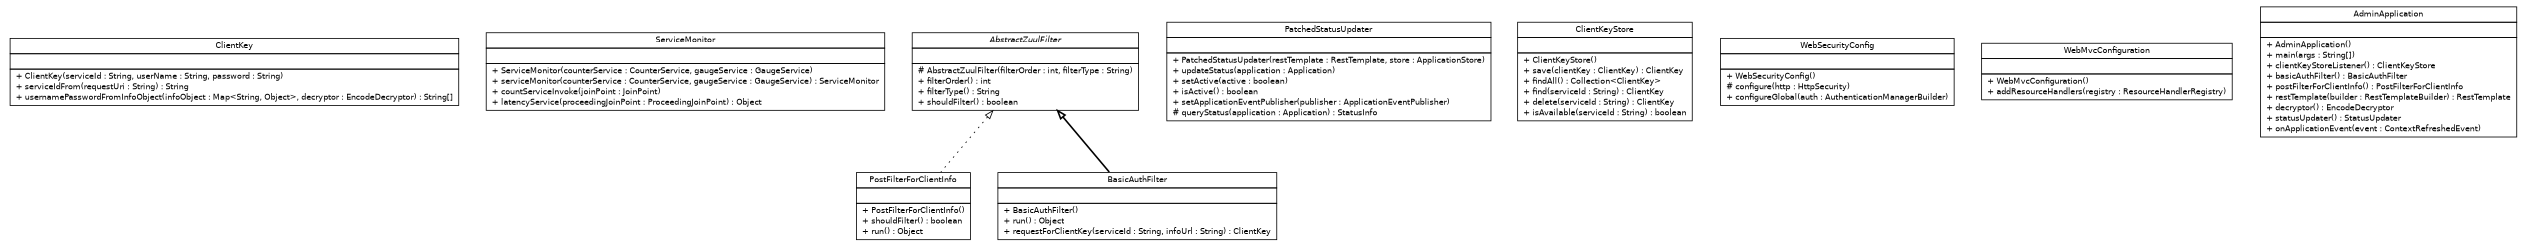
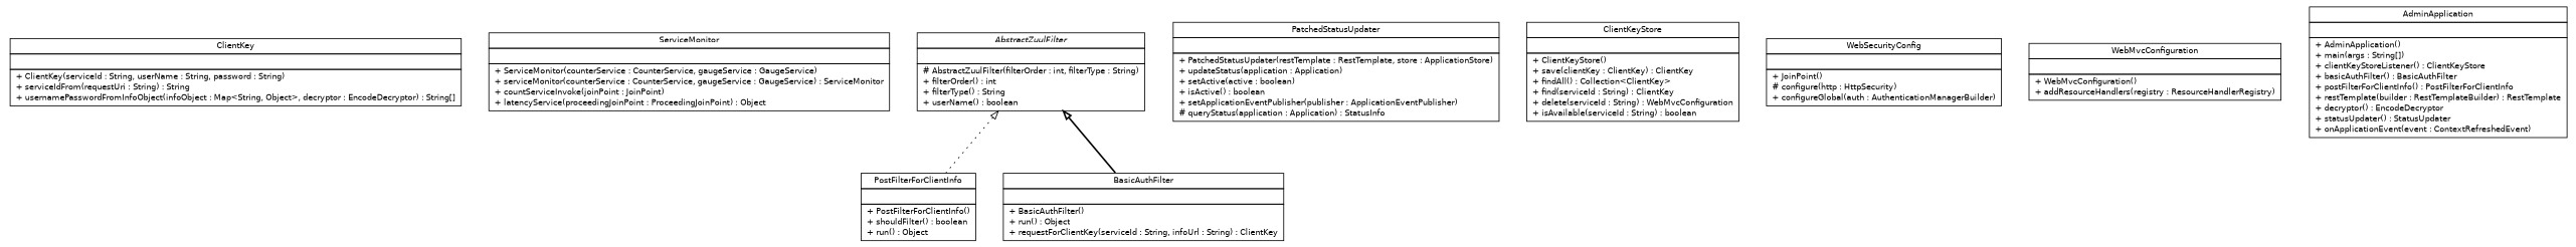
  digraph {
    nodesep=0.25
    ranksep=0.5
    node [fontcolor=black fontname=Helvetica fontsize=10.0 shape=plaintext]
    edge [arrowtail=empty dir=back fontname=Helvetica fontsize=10 headport=p labelfontname=Helvetica labelfontsize=10 tailport=p]
    n1 [label=<<table title="com.yirendai.oss.environment.admin.ClientKey" border="0" cellborder="1" cellspacing="0" cellpadding="2" port="p" href="./ClientKey.html"> 		<tr><td><table border="0" cellspacing="0" cellpadding="1"> <tr><td align="center" balign="center"> ClientKey </td></tr> 		</table></td></tr> 		<tr><td><table border="0" cellspacing="0" cellpadding="1"> <tr><td align="left" balign="left">  </td></tr> 		</table></td></tr> 		<tr><td><table border="0" cellspacing="0" cellpadding="1"> <tr><td align="left" balign="left"> + ClientKey(serviceId : String, userName : String, password : String) </td></tr> <tr><td align="left" balign="left"> + serviceIdFrom(requestUri : String) : String </td></tr> <tr><td align="left" balign="left"> + usernamePasswordFromInfoObject(infoObject : Map&lt;String, Object&gt;, decryptor : EncodeDecryptor) : String[] </td></tr> 		</table></td></tr> 		</table>>]
    n2 [label=<<table title="com.yirendai.oss.environment.admin.ServiceMonitor" border="0" cellborder="1" cellspacing="0" cellpadding="2" port="p" href="./ServiceMonitor.html"> 		<tr><td><table border="0" cellspacing="0" cellpadding="1"> <tr><td align="center" balign="center"> ServiceMonitor </td></tr> 		</table></td></tr> 		<tr><td><table border="0" cellspacing="0" cellpadding="1"> <tr><td align="left" balign="left">  </td></tr> 		</table></td></tr> 		<tr><td><table border="0" cellspacing="0" cellpadding="1"> <tr><td align="left" balign="left"> + ServiceMonitor(counterService : CounterService, gaugeService : GaugeService) </td></tr> <tr><td align="left" balign="left"> + serviceMonitor(counterService : CounterService, gaugeService : GaugeService) : ServiceMonitor </td></tr> <tr><td align="left" balign="left"> + countServiceInvoke(joinPoint : JoinPoint) </td></tr> <tr><td align="left" balign="left"> + latencyService(proceedingJoinPoint : ProceedingJoinPoint) : Object </td></tr> 		</table></td></tr> 		</table>>]
-   n3 [label=<<table title="com.yirendai.oss.environment.admin.AbstractZuulFilter" border="0" cellborder="1" cellspacing="0" cellpadding="2" port="p" href="./AbstractZuulFilter.html"> 		<tr><td><table border="0" cellspacing="0" cellpadding="1"> <tr><td align="center" balign="center"><font face="Helvetica-Oblique"> AbstractZuulFilter </font></td></tr> 		</table></td></tr> 		<tr><td><table border="0" cellspacing="0" cellpadding="1"> <tr><td align="left" balign="left">  </td></tr> 		</table></td></tr> 		<tr><td><table border="0" cellspacing="0" cellpadding="1"> <tr><td align="left" balign="left"> # AbstractZuulFilter(filterOrder : int, filterType : String) </td></tr> <tr><td align="left" balign="left"> + filterOrder() : int </td></tr> <tr><td align="left" balign="left"> + filterType() : String </td></tr> <tr><td align="left" balign="left"> + shouldFilter() : boolean </td></tr> 		</table></td></tr> 		</table>>]
+   n3 [label=<<table title="com.yirendai.oss.environment.admin.AbstractZuulFilter" border="0" cellborder="1" cellspacing="0" cellpadding="2" port="p" href="./AbstractZuulFilter.html"> 		<tr><td><table border="0" cellspacing="0" cellpadding="1"> <tr><td align="center" balign="center"><font face="Helvetica-Oblique"> AbstractZuulFilter </font></td></tr> 		</table></td></tr> 		<tr><td><table border="0" cellspacing="0" cellpadding="1"> <tr><td align="left" balign="left">  </td></tr> 		</table></td></tr> 		<tr><td><table border="0" cellspacing="0" cellpadding="1"> <tr><td align="left" balign="left"> # AbstractZuulFilter(filterOrder : int, filterType : String) </td></tr> <tr><td align="left" balign="left"> + filterOrder() : int </td></tr> <tr><td align="left" balign="left"> + filterType() : String </td></tr> <tr><td align="left" balign="left"> + userName() : boolean </td></tr> 		</table></td></tr> 		</table>>]
    n4 [label=<<table title="com.yirendai.oss.environment.admin.PostFilterForClientInfo" border="0" cellborder="1" cellspacing="0" cellpadding="2" port="p" href="./PostFilterForClientInfo.html"> 		<tr><td><table border="0" cellspacing="0" cellpadding="1"> <tr><td align="center" balign="center"> PostFilterForClientInfo </td></tr> 		</table></td></tr> 		<tr><td><table border="0" cellspacing="0" cellpadding="1"> <tr><td align="left" balign="left">  </td></tr> 		</table></td></tr> 		<tr><td><table border="0" cellspacing="0" cellpadding="1"> <tr><td align="left" balign="left"> + PostFilterForClientInfo() </td></tr> <tr><td align="left" balign="left"> + shouldFilter() : boolean </td></tr> <tr><td align="left" balign="left"> + run() : Object </td></tr> 		</table></td></tr> 		</table>>]
    n5 [label=<<table title="com.yirendai.oss.environment.admin.BasicAuthFilter" border="0" cellborder="1" cellspacing="0" cellpadding="2" port="p" href="./BasicAuthFilter.html"> 		<tr><td><table border="0" cellspacing="0" cellpadding="1"> <tr><td align="center" balign="center"> BasicAuthFilter </td></tr> 		</table></td></tr> 		<tr><td><table border="0" cellspacing="0" cellpadding="1"> <tr><td align="left" balign="left">  </td></tr> 		</table></td></tr> 		<tr><td><table border="0" cellspacing="0" cellpadding="1"> <tr><td align="left" balign="left"> + BasicAuthFilter() </td></tr> <tr><td align="left" balign="left"> + run() : Object </td></tr> <tr><td align="left" balign="left"> + requestForClientKey(serviceId : String, infoUrl : String) : ClientKey </td></tr> 		</table></td></tr> 		</table>>]
    n6 [label=<<table title="com.yirendai.oss.environment.admin.PatchedStatusUpdater" border="0" cellborder="1" cellspacing="0" cellpadding="2" port="p" href="./PatchedStatusUpdater.html"> 		<tr><td><table border="0" cellspacing="0" cellpadding="1"> <tr><td align="center" balign="center"> PatchedStatusUpdater </td></tr> 		</table></td></tr> 		<tr><td><table border="0" cellspacing="0" cellpadding="1"> <tr><td align="left" balign="left">  </td></tr> 		</table></td></tr> 		<tr><td><table border="0" cellspacing="0" cellpadding="1"> <tr><td align="left" balign="left"> + PatchedStatusUpdater(restTemplate : RestTemplate, store : ApplicationStore) </td></tr> <tr><td align="left" balign="left"> + updateStatus(application : Application) </td></tr> <tr><td align="left" balign="left"> + setActive(active : boolean) </td></tr> <tr><td align="left" balign="left"> + isActive() : boolean </td></tr> <tr><td align="left" balign="left"> + setApplicationEventPublisher(publisher : ApplicationEventPublisher) </td></tr> <tr><td align="left" balign="left"> # queryStatus(application : Application) : StatusInfo </td></tr> 		</table></td></tr> 		</table>>]
-   n7 [label=<<table title="com.yirendai.oss.environment.admin.ClientKeyStore" border="0" cellborder="1" cellspacing="0" cellpadding="2" port="p" href="./ClientKeyStore.html"> 		<tr><td><table border="0" cellspacing="0" cellpadding="1"> <tr><td align="center" balign="center"> ClientKeyStore </td></tr> 		</table></td></tr> 		<tr><td><table border="0" cellspacing="0" cellpadding="1"> <tr><td align="left" balign="left">  </td></tr> 		</table></td></tr> 		<tr><td><table border="0" cellspacing="0" cellpadding="1"> <tr><td align="left" balign="left"> + ClientKeyStore() </td></tr> <tr><td align="left" balign="left"> + save(clientKey : ClientKey) : ClientKey </td></tr> <tr><td align="left" balign="left"> + findAll() : Collection&lt;ClientKey&gt; </td></tr> <tr><td align="left" balign="left"> + find(serviceId : String) : ClientKey </td></tr> <tr><td align="left" balign="left"> + delete(serviceId : String) : ClientKey </td></tr> <tr><td align="left" balign="left"> + isAvailable(serviceId : String) : boolean </td></tr> 		</table></td></tr> 		</table>>]
-   n8 [label=<<table title="com.yirendai.oss.environment.admin.WebSecurityConfig" border="0" cellborder="1" cellspacing="0" cellpadding="2" port="p" href="./WebSecurityConfig.html"> 		<tr><td><table border="0" cellspacing="0" cellpadding="1"> <tr><td align="center" balign="center"> WebSecurityConfig </td></tr> 		</table></td></tr> 		<tr><td><table border="0" cellspacing="0" cellpadding="1"> <tr><td align="left" balign="left">  </td></tr> 		</table></td></tr> 		<tr><td><table border="0" cellspacing="0" cellpadding="1"> <tr><td align="left" balign="left"> + WebSecurityConfig() </td></tr> <tr><td align="left" balign="left"> # configure(http : HttpSecurity) </td></tr> <tr><td align="left" balign="left"> + configureGlobal(auth : AuthenticationManagerBuilder) </td></tr> 		</table></td></tr> 		</table>>]
+   n7 [label=<<table title="com.yirendai.oss.environment.admin.ClientKeyStore" border="0" cellborder="1" cellspacing="0" cellpadding="2" port="p" href="./ClientKeyStore.html"> 		<tr><td><table border="0" cellspacing="0" cellpadding="1"> <tr><td align="center" balign="center"> ClientKeyStore </td></tr> 		</table></td></tr> 		<tr><td><table border="0" cellspacing="0" cellpadding="1"> <tr><td align="left" balign="left">  </td></tr> 		</table></td></tr> 		<tr><td><table border="0" cellspacing="0" cellpadding="1"> <tr><td align="left" balign="left"> + ClientKeyStore() </td></tr> <tr><td align="left" balign="left"> + save(clientKey : ClientKey) : ClientKey </td></tr> <tr><td align="left" balign="left"> + findAll() : Collection&lt;ClientKey&gt; </td></tr> <tr><td align="left" balign="left"> + find(serviceId : String) : ClientKey </td></tr> <tr><td align="left" balign="left"> + delete(serviceId : String) : WebMvcConfiguration </td></tr> <tr><td align="left" balign="left"> + isAvailable(serviceId : String) : boolean </td></tr> 		</table></td></tr> 		</table>>]
+   n8 [label=<<table title="com.yirendai.oss.environment.admin.WebSecurityConfig" border="0" cellborder="1" cellspacing="0" cellpadding="2" port="p" href="./WebSecurityConfig.html"> 		<tr><td><table border="0" cellspacing="0" cellpadding="1"> <tr><td align="center" balign="center"> WebSecurityConfig </td></tr> 		</table></td></tr> 		<tr><td><table border="0" cellspacing="0" cellpadding="1"> <tr><td align="left" balign="left">  </td></tr> 		</table></td></tr> 		<tr><td><table border="0" cellspacing="0" cellpadding="1"> <tr><td align="left" balign="left"> + JoinPoint() </td></tr> <tr><td align="left" balign="left"> # configure(http : HttpSecurity) </td></tr> <tr><td align="left" balign="left"> + configureGlobal(auth : AuthenticationManagerBuilder) </td></tr> 		</table></td></tr> 		</table>>]
    n9 [label=<<table title="com.yirendai.oss.environment.admin.WebMvcConfiguration" border="0" cellborder="1" cellspacing="0" cellpadding="2" port="p" href="./WebMvcConfiguration.html"> 		<tr><td><table border="0" cellspacing="0" cellpadding="1"> <tr><td align="center" balign="center"> WebMvcConfiguration </td></tr> 		</table></td></tr> 		<tr><td><table border="0" cellspacing="0" cellpadding="1"> <tr><td align="left" balign="left">  </td></tr> 		</table></td></tr> 		<tr><td><table border="0" cellspacing="0" cellpadding="1"> <tr><td align="left" balign="left"> + WebMvcConfiguration() </td></tr> <tr><td align="left" balign="left"> + addResourceHandlers(registry : ResourceHandlerRegistry) </td></tr> 		</table></td></tr> 		</table>>]
    n10 [label=<<table title="com.yirendai.oss.environment.admin.AdminApplication" border="0" cellborder="1" cellspacing="0" cellpadding="2" port="p" href="./AdminApplication.html"> 		<tr><td><table border="0" cellspacing="0" cellpadding="1"> <tr><td align="center" balign="center"> AdminApplication </td></tr> 		</table></td></tr> 		<tr><td><table border="0" cellspacing="0" cellpadding="1"> <tr><td align="left" balign="left">  </td></tr> 		</table></td></tr> 		<tr><td><table border="0" cellspacing="0" cellpadding="1"> <tr><td align="left" balign="left"> + AdminApplication() </td></tr> <tr><td align="left" balign="left"> + main(args : String[]) </td></tr> <tr><td align="left" balign="left"> + clientKeyStoreListener() : ClientKeyStore </td></tr> <tr><td align="left" balign="left"> + basicAuthFilter() : BasicAuthFilter </td></tr> <tr><td align="left" balign="left"> + postFilterForClientInfo() : PostFilterForClientInfo </td></tr> <tr><td align="left" balign="left"> + restTemplate(builder : RestTemplateBuilder) : RestTemplate </td></tr> <tr><td align="left" balign="left"> + decryptor() : EncodeDecryptor </td></tr> <tr><td align="left" balign="left"> + statusUpdater() : StatusUpdater </td></tr> <tr><td align="left" balign="left"> + onApplicationEvent(event : ContextRefreshedEvent) </td></tr> 		</table></td></tr> 		</table>>]
    n3 -> n4 [style=dotted]
    n3 -> n5 [style=bold]
  }
